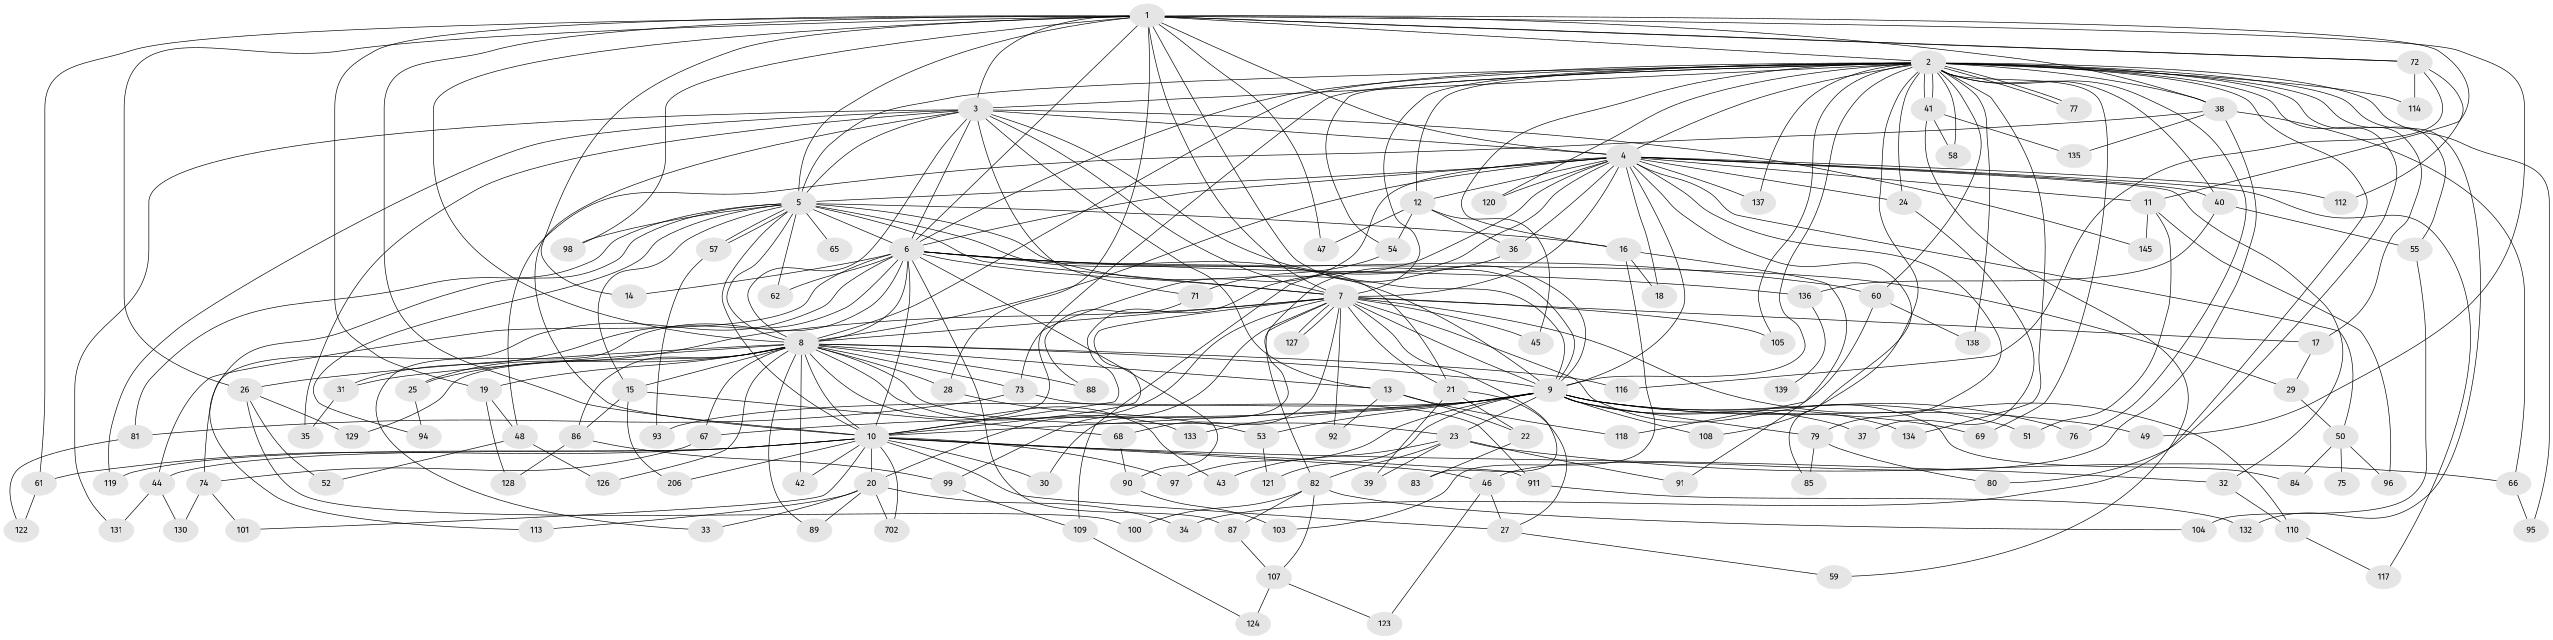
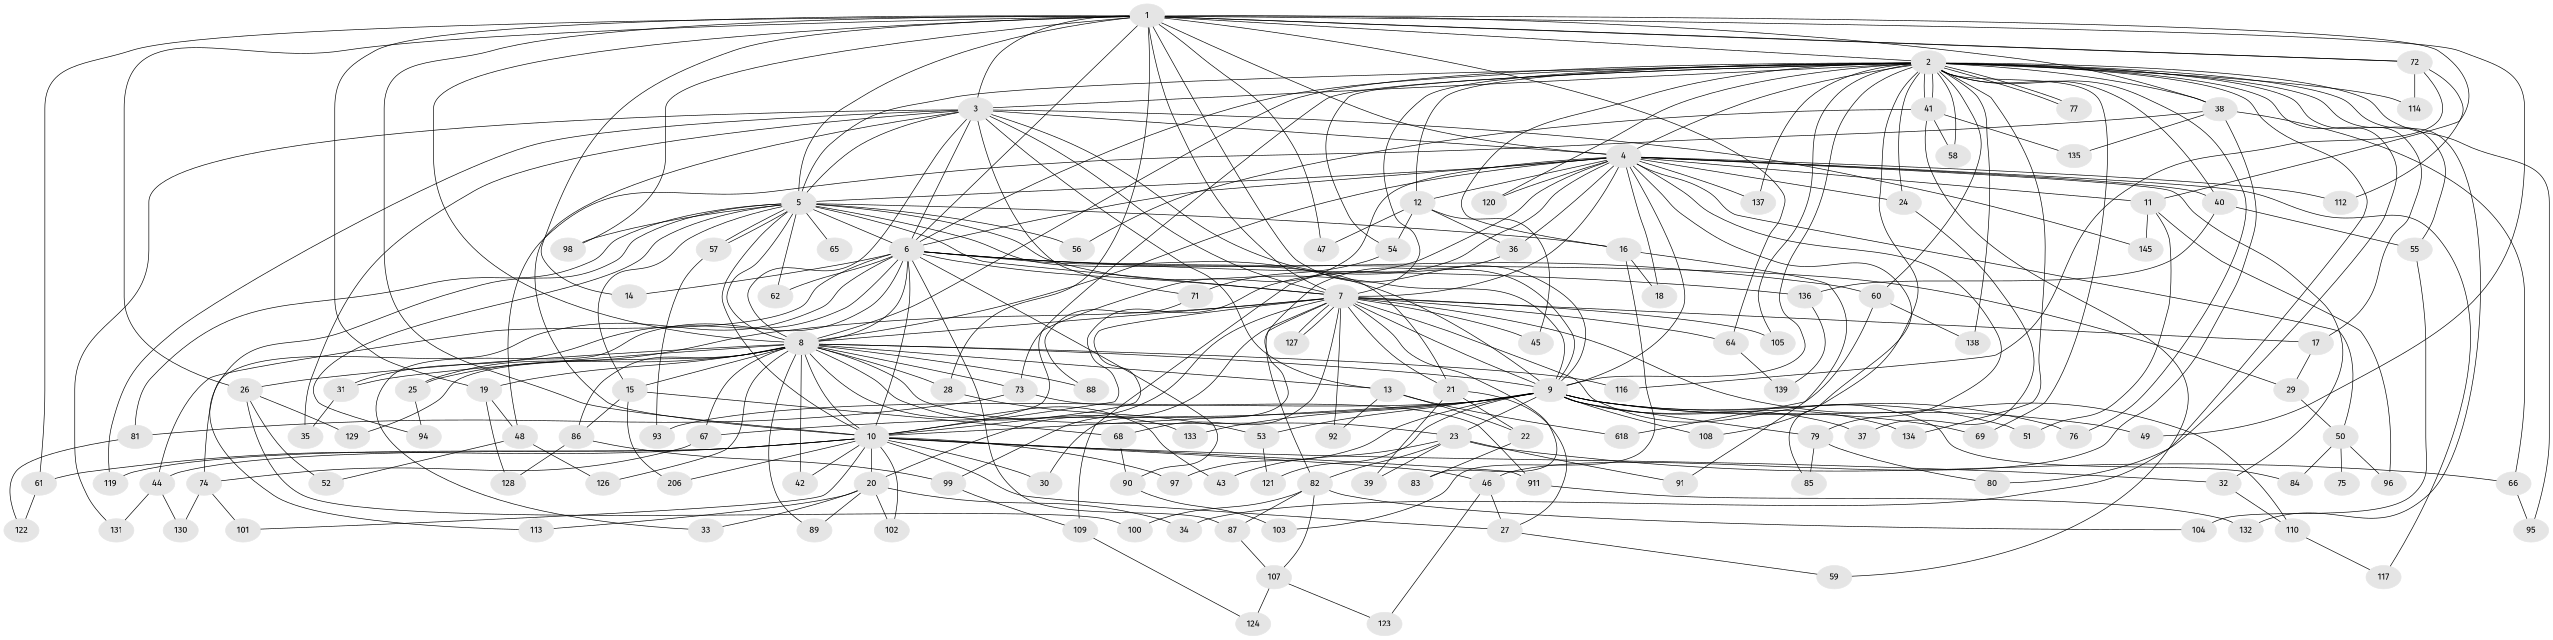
  graph {
    fontname="Fira Sans"
    node [color=gray90 fontname="Fira Sans" style=filled]
    edge [fontname="Fira Sans"]
    1
    2
    3
    4
    5
    6
    7
    8
    9
    10
    11
    14
    19
    26
    28
    38
    47
    49
    61
+   64
    72
    98
    12
    16
    17
    24
    34
    40
    41
    54
    55
    58
    60
    69
    76
    77
    80
    95
    105
    108
    114
    120
    132
    134
    137
    138
    13
    35
    71
    119
    n51 [label=145]
    131
    18
    32
    36
    50
    73
    79
    85
    109
    112
    117
    15
    21
+   56
    57
    62
    65
    81
    94
    113
    29
    31
    33
    44
    74
    87
    90
    136
    20
    25
    30
    45
    68
    83
    84
    92
    99
    110
    127
    23
    42
    43
    67
    86
    88
    89
    116
    126
    129
    133
    37
    51
    53
    93
    97
    121
    27
    46
    101
-   102 [label=702]
+   102
    n112 [label=206]
    n113 [label=911]
    96
    48
    128
    52
    100
    66
    135
    122
    139
    91
    103
    59
    104
-   118
+   118 [label=618]
    22
    82
    75
    124
    39
    130
    107
    123
    1 -- 2
    1 -- 3
    1 -- 4
    1 -- 5
    1 -- 6
    1 -- 7
    1 -- 8
    1 -- 9
    1 -- 10
    1 -- 11
    1 -- 14
    1 -- 19
    1 -- 26
    1 -- 28
    1 -- 38
    1 -- 47
    1 -- 49
    1 -- 61
+   1 -- 64
    1 -- 72
    1 -- 72
    1 -- 98
    2 -- 3
    2 -- 4
    2 -- 5
    2 -- 6
    2 -- 7
    2 -- 8
    2 -- 9
    2 -- 10
    2 -- 38
    2 -- 12
    2 -- 16
    2 -- 17
    2 -- 24
    2 -- 34
    2 -- 40
    2 -- 41
    2 -- 41
    2 -- 54
    2 -- 55
    2 -- 58
    2 -- 60
    2 -- 69
    2 -- 76
    2 -- 77
    2 -- 77
    2 -- 80
    2 -- 95
    2 -- 105
    2 -- 108
    2 -- 114
    2 -- 120
    2 -- 132
    2 -- 134
    2 -- 137
    2 -- 138
    3 -- 4
    3 -- 5
    3 -- 6
    3 -- 7
    3 -- 8
    3 -- 9
    3 -- 10
    3 -- 13
    3 -- 35
    3 -- 71
    3 -- 119
    3 -- n51
    3 -- 131
    4 -- 5
    4 -- 6
    4 -- 7
    4 -- 8
    4 -- 9
    4 -- 10
    4 -- 11
    4 -- 12
    4 -- 24
    4 -- 40
    4 -- 120
    4 -- 137
    4 -- 18
    4 -- 32
    4 -- 36
    4 -- 50
    4 -- 73
    4 -- 79
    4 -- 85
    4 -- 109
    4 -- 112
    4 -- 117
    5 -- 6
    5 -- 7
    5 -- 8
    5 -- 9
    5 -- 10
    5 -- 98
    5 -- 16
    5 -- 15
    5 -- 21
+   5 -- 56
    5 -- 57
    5 -- 57
    5 -- 62
    5 -- 65
    5 -- 81
    5 -- 94
    5 -- 113
    6 -- 7
    6 -- 8
    6 -- 9
    6 -- 10
    6 -- 14
    6 -- 60
    6 -- 62
    6 -- 29
    6 -- 31
    6 -- 33
    6 -- 44
    6 -- 74
    6 -- 87
    6 -- 90
    6 -- 136
    7 -- 8
    7 -- 9
    7 -- 10
+   7 -- 64
    7 -- 17
    7 -- 105
    7 -- 21
    7 -- 20
    7 -- 25
    7 -- 30
    7 -- 45
    7 -- 68
    7 -- 83
    7 -- 84
    7 -- 92
    7 -- 99
    7 -- 110
    7 -- 127
    7 -- 127
    8 -- 9
    8 -- 10
    8 -- 19
    8 -- 26
    8 -- 28
    8 -- 13
    8 -- 73
    8 -- 15
    8 -- 31
    8 -- 25
    8 -- 23
    8 -- 42
    8 -- 43
    8 -- 67
    8 -- 86
    8 -- 88
    8 -- 89
    8 -- 116
    8 -- 126
    8 -- 129
    8 -- 133
    9 -- 10
    9 -- 49
    9 -- 69
    9 -- 76
    9 -- 108
    9 -- 134
    9 -- 79
    9 -- 23
    9 -- 67
    9 -- 133
    9 -- 37
    9 -- 51
    9 -- 53
    9 -- 93
    9 -- 97
    9 -- 121
    10 -- 61
    10 -- 119
    10 -- 32
    10 -- 44
    10 -- 20
    10 -- 30
    10 -- 42
    10 -- 97
    10 -- 27
    10 -- 46
    10 -- 101
    10 -- 102
    10 -- n112
    10 -- n113
    11 -- n51
    11 -- 51
    11 -- 96
    19 -- 48
    19 -- 128
    26 -- 129
    26 -- 52
    26 -- 100
    28 -- 53
    38 -- 46
    38 -- 48
    38 -- 66
    38 -- 135
    61 -- 122
+   64 -- 139
    72 -- 114
    72 -- 112
    72 -- 116
    12 -- 47
    12 -- 54
    12 -- 36
    12 -- 45
    16 -- 18
    16 -- 91
    16 -- 103
    17 -- 29
    24 -- 37
    40 -- 55
    40 -- 136
    41 -- 58
+   41 -- 56
    41 -- 135
    41 -- 59
    54 -- 71
    55 -- 104
    60 -- 138
    60 -- 118
    13 -- 92
    13 -- 118
    13 -- 22
    71 -- 88
    32 -- 110
    36 -- 82
    50 -- 84
    50 -- 96
    50 -- 75
    73 -- 81
    73 -- n113
    79 -- 80
    79 -- 85
    109 -- 124
    15 -- 68
    15 -- 86
    15 -- n112
    21 -- 27
    21 -- 22
    21 -- 39
    57 -- 93
    81 -- 122
    29 -- 50
    31 -- 35
    44 -- 131
    44 -- 130
    74 -- 101
    74 -- 130
    87 -- 107
    90 -- 103
    136 -- 139
    20 -- 34
    20 -- 113
    20 -- 33
    20 -- 89
    20 -- 102
    25 -- 94
    68 -- 90
    99 -- 109
    110 -- 117
    23 -- 43
    23 -- 66
    23 -- 91
    23 -- 82
    23 -- 39
    67 -- 74
    86 -- 99
    86 -- 128
    53 -- 121
    27 -- 59
    46 -- 27
    46 -- 123
    n113 -- 132
    48 -- 126
    48 -- 52
    66 -- 95
    22 -- 83
    82 -- 87
    82 -- 100
    82 -- 104
    82 -- 107
    107 -- 124
    107 -- 123
  }
